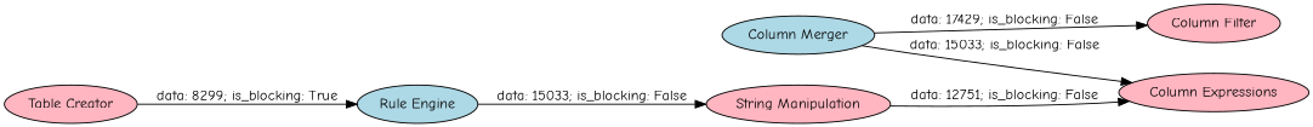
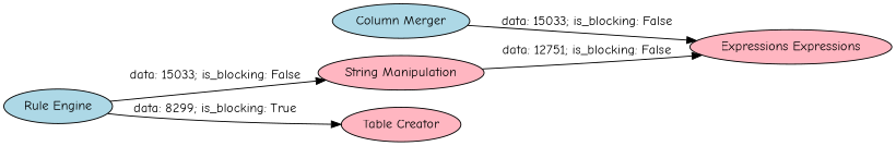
  digraph {
    fontname="Comic Neue"
    rankdir=LR
    node [fillcolor=lightpink fontname="Comic Neue" style=filled]
    edge [fontname="Comic Neue"]
-   n1 [label="Column Filter"]
-   n2 [label="Column Expressions"]
+   n2 [label="Expressions Expressions"]
    n3 [fillcolor=lightblue label="Column Merger"]
    n4 [label="String Manipulation"]
    n5 [label="Table Creator"]
    n6 [fillcolor=lightblue label="Rule Engine"]
-   n3 -> n1 [label="data: 17429; is_blocking: False"]
    n3 -> n2 [label="data: 15033; is_blocking: False"]
    n4 -> n2 [label="data: 12751; is_blocking: False"]
-   n5 -> n6 [label="data: 8299; is_blocking: True"]
+   n6 -> n5 [label="data: 8299; is_blocking: True"]
    n6 -> n4 [label="data: 15033; is_blocking: False"]
  }
